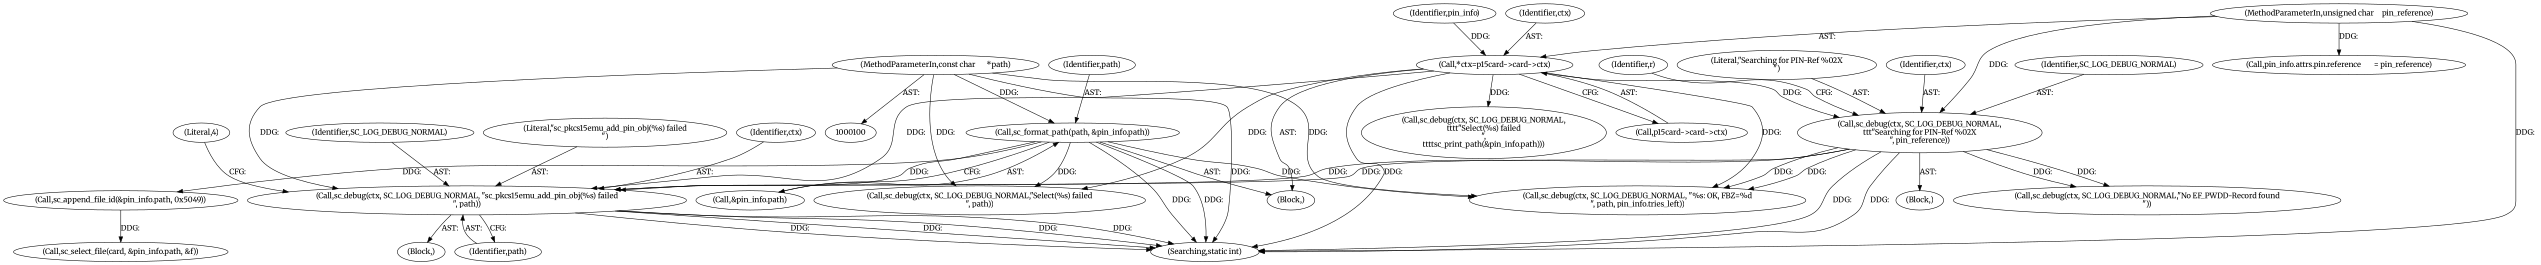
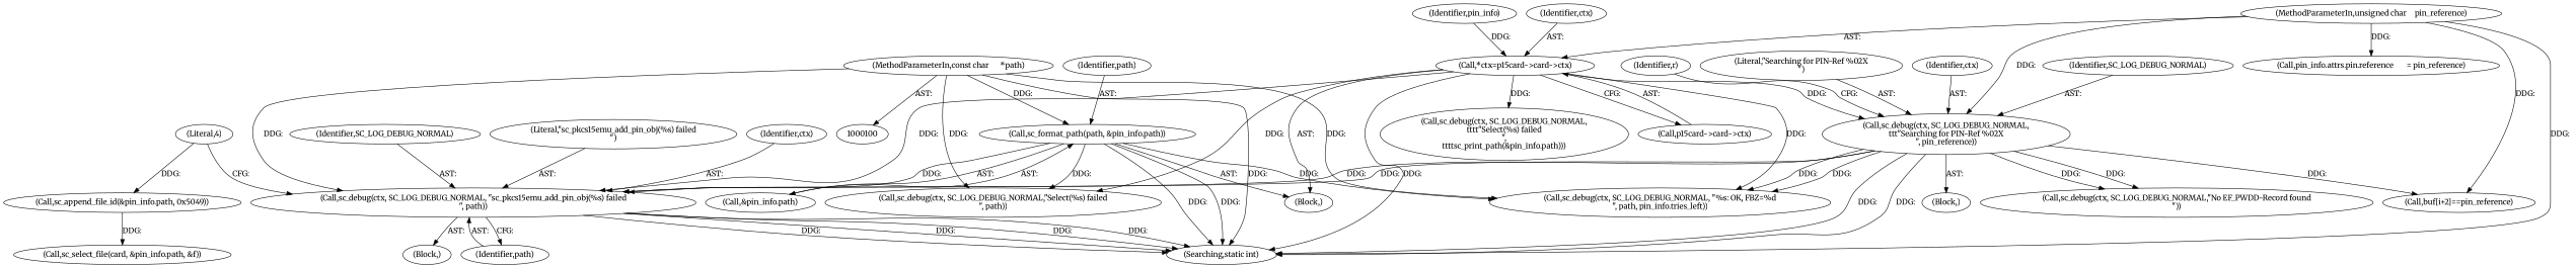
  digraph {
    fontname=Merriweather
    node [fontname=Merriweather]
    edge [fontname=Merriweather]
    n1 [label="(Call,sc_debug(ctx, SC_LOG_DEBUG_NORMAL, \"sc_pkcs15emu_add_pin_obj(%s) failed\n\", path))"]
    n2 [label="(Block,)"]
    n3 [label="(Searching,static int)"]
    n4 [label="(Identifier,path)"]
    n5 [label="(Call,*ctx=p15card->card->ctx)"]
    n6 [label="(Call,sc_debug(ctx, SC_LOG_DEBUG_NORMAL,\n\t\t\t\"Searching for PIN-Ref %02X\n\", pin_reference))"]
    n7 [label="(Call,p15card->card->ctx)"]
    n8 [label="(Call,sc_debug(ctx, SC_LOG_DEBUG_NORMAL,\n\t\t\t\t\"Select(%s) failed\n\",\n\t\t\t\tsc_print_path(&pin_info.path)))"]
    n9 [label="(Call,sc_debug(ctx, SC_LOG_DEBUG_NORMAL, \"%s: OK, FBZ=%d\n\", path, pin_info.tries_left))"]
    n10 [label="(Block,)"]
    n11 [label="(Call,sc_debug(ctx, SC_LOG_DEBUG_NORMAL,\"Select(%s) failed\n\", path))"]
+   n12 [label="(Call,buf[i+2]==pin_reference)"]
    n13 [label="(Call,sc_debug(ctx, SC_LOG_DEBUG_NORMAL,\"No EF_PWDD-Record found\n\"))"]
    n14 [label="(Block,)"]
    n15 [label="(MethodParameterIn,unsigned char     pin_reference)"]
    n16 [label="(Call,pin_info.attrs.pin.reference        = pin_reference)"]
    n17 [label="(Call,sc_format_path(path, &pin_info.path))"]
    n18 [label="(Call,&pin_info.path)"]
    n19 [label="(Call,sc_append_file_id(&pin_info.path, 0x5049))"]
    n20 [label="(Call,sc_select_file(card, &pin_info.path, &f))"]
    n21 [label="(MethodParameterIn,const char       *path)"]
    1000100
    n23 [label="(Literal,4)"]
    n24 [label="(Identifier,path)"]
    n25 [label="(Identifier,ctx)"]
    n26 [label="(Literal,\"sc_pkcs15emu_add_pin_obj(%s) failed\n\")"]
    n27 [label="(Identifier,pin_info)"]
    n28 [label="(Identifier,SC_LOG_DEBUG_NORMAL)"]
    n29 [label="(Identifier,r)"]
    n30 [label="(Literal,\"Searching for PIN-Ref %02X\n\")"]
    n31 [label="(Identifier,ctx)"]
    n32 [label="(Identifier,ctx)"]
    n33 [label="(Identifier,SC_LOG_DEBUG_NORMAL)"]
    n1 -> n2 [label="AST: "]
    n1 -> n3 [label="DDG: "]
    n1 -> n3 [label="DDG: "]
    n1 -> n3 [label="DDG: "]
    n1 -> n3 [label="DDG: "]
    n1 -> n4 [label="CFG: "]
    n4 -> n1 [label="AST: "]
    n5 -> n1 [label="DDG: "]
    n5 -> n3 [label="DDG: "]
    n5 -> n6 [label="DDG: "]
    n5 -> n7 [label="CFG: "]
    n5 -> n8 [label="DDG: "]
    n5 -> n9 [label="DDG: "]
    n5 -> n10 [label="AST: "]
    n5 -> n11 [label="DDG: "]
    n6 -> n1 [label="DDG: "]
    n6 -> n1 [label="DDG: "]
    n6 -> n3 [label="DDG: "]
    n6 -> n3 [label="DDG: "]
    n6 -> n9 [label="DDG: "]
    n6 -> n9 [label="DDG: "]
+   n6 -> n12 [label="DDG: "]
    n6 -> n13 [label="DDG: "]
    n6 -> n13 [label="DDG: "]
    n6 -> n14 [label="AST: "]
    n7 -> n5 [label="AST: "]
    n15 -> n3 [label="DDG: "]
    n15 -> n5 [label="AST: "]
    n15 -> n6 [label="DDG: "]
+   n15 -> n12 [label="DDG: "]
    n15 -> n16 [label="DDG: "]
    n17 -> n1 [label="DDG: "]
    n17 -> n3 [label="DDG: "]
    n17 -> n3 [label="DDG: "]
    n17 -> n9 [label="DDG: "]
    n17 -> n10 [label="AST: "]
    n17 -> n11 [label="DDG: "]
-   n17 -> n18 [label="CFG: "]
-   n17 -> n19 [label="DDG: "]
+   n17 -> n18 [label="AST: "]
+   n23 -> n19 [label="DDG: "]
    n18 -> n17 [label="AST: "]
    n19 -> n20 [label="DDG: "]
    n21 -> n1 [label="DDG: "]
    n21 -> n3 [label="DDG: "]
    n21 -> n9 [label="DDG: "]
    n21 -> n11 [label="DDG: "]
    n21 -> n17 [label="DDG: "]
    n21 -> 1000100 [label="AST: "]
    n23 -> n1 [label="CFG: "]
    n24 -> n17 [label="AST: "]
    n25 -> n1 [label="AST: "]
    n26 -> n1 [label="AST: "]
    n27 -> n5 [label="DDG: "]
    n28 -> n6 [label="AST: "]
    n29 -> n6 [label="CFG: "]
    n30 -> n6 [label="AST: "]
    n31 -> n6 [label="AST: "]
    n32 -> n5 [label="AST: "]
    n33 -> n1 [label="AST: "]
  }
